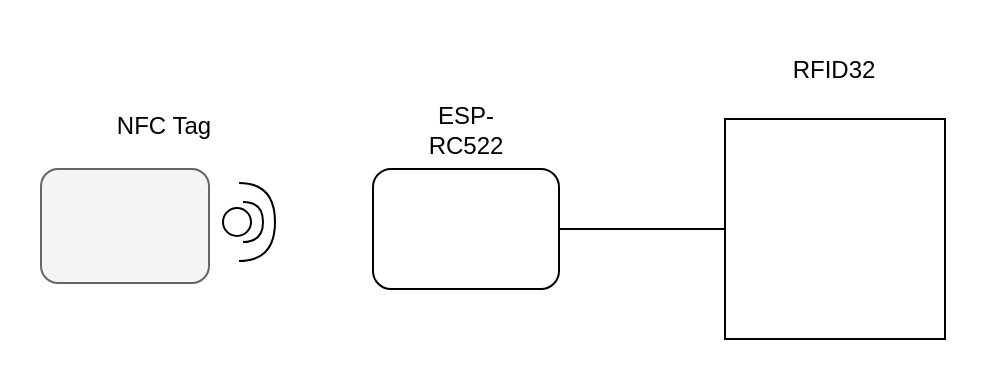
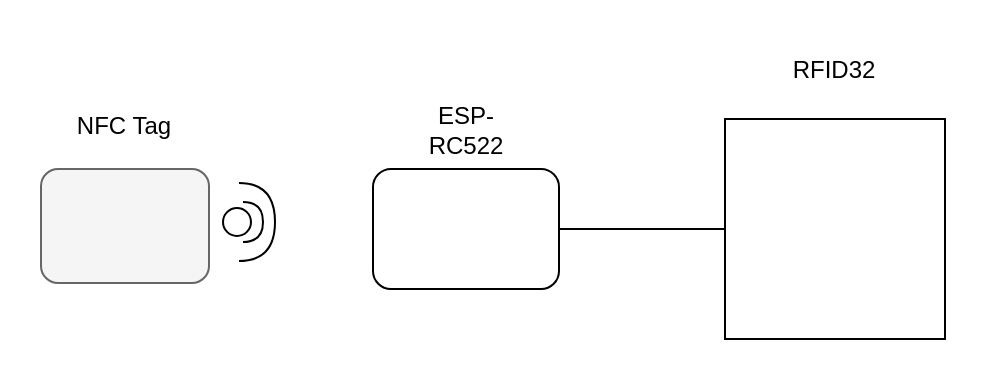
  <mxCell id="0" />
  <mxCell id="1" parent="0" />
  <mxCell id="2" value="" style="rounded=1;whiteSpace=wrap;html=1;fillColor=#f5f5f5;fontColor=#333333;strokeColor=#666666;" vertex="1" parent="1"><mxGeometry x="20" y="84" width="84" height="57" as="geometry" /></mxCell>
  <mxCell id="3" value="" style="shape=requiredInterface;html=1;verticalLabelPosition=bottom;sketch=0;" vertex="1" parent="1"><mxGeometry x="119" y="91" width="18" height="39" as="geometry" /></mxCell>
  <mxCell id="4" value="" style="shape=providedRequiredInterface;html=1;verticalLabelPosition=bottom;sketch=0;" vertex="1" parent="1"><mxGeometry x="111" y="100.5" width="20" height="20" as="geometry" /></mxCell>
  <mxCell id="5" value="" style="rounded=1;whiteSpace=wrap;html=1;" vertex="1" parent="1"><mxGeometry x="186" y="84" width="93" height="60" as="geometry" /></mxCell>
  <mxCell id="6" value="" style="whiteSpace=wrap;html=1;aspect=fixed;" vertex="1" parent="1"><mxGeometry x="362" y="59" width="110" height="110" as="geometry" /></mxCell>
  <mxCell id="7" value="" style="endArrow=none;html=1;rounded=0;exitX=1;exitY=0.5;exitDx=0;exitDy=0;entryX=0;entryY=0.5;entryDx=0;entryDy=0;" edge="1" parent="1" source="5" target="6"><mxGeometry width="50" height="50" relative="1" as="geometry"><mxPoint x="488" y="224" as="sourcePoint" /><mxPoint x="538" y="174" as="targetPoint" /></mxGeometry></mxCell>
- <mxCell id="8" value="&lt;div&gt;NFC Tag&lt;/div&gt;" style="text;strokeColor=none;align=center;fillColor=none;html=1;verticalAlign=middle;whiteSpace=wrap;rounded=0;" vertex="1" parent="1"><mxGeometry x="52" y="48" width="60" height="30" as="geometry" /></mxCell>
+ <mxCell id="8" value="&lt;div&gt;NFC Tag&lt;/div&gt;" style="text;strokeColor=none;align=center;fillColor=none;html=1;verticalAlign=middle;whiteSpace=wrap;rounded=0;" vertex="1" parent="1"><mxGeometry x="32" y="48" width="60" height="30" as="geometry" /></mxCell>
  <mxCell id="9" value="ESP-RC522" style="text;strokeColor=none;align=center;fillColor=none;html=1;verticalAlign=middle;whiteSpace=wrap;rounded=0;" vertex="1" parent="1"><mxGeometry x="202.5" y="50" width="60" height="30" as="geometry" /></mxCell>
  <mxCell id="10" value="RFID32" style="text;strokeColor=none;align=center;fillColor=none;html=1;verticalAlign=middle;whiteSpace=wrap;rounded=0;" vertex="1" parent="1"><mxGeometry x="387" y="20" width="60" height="30" as="geometry" /></mxCell>
